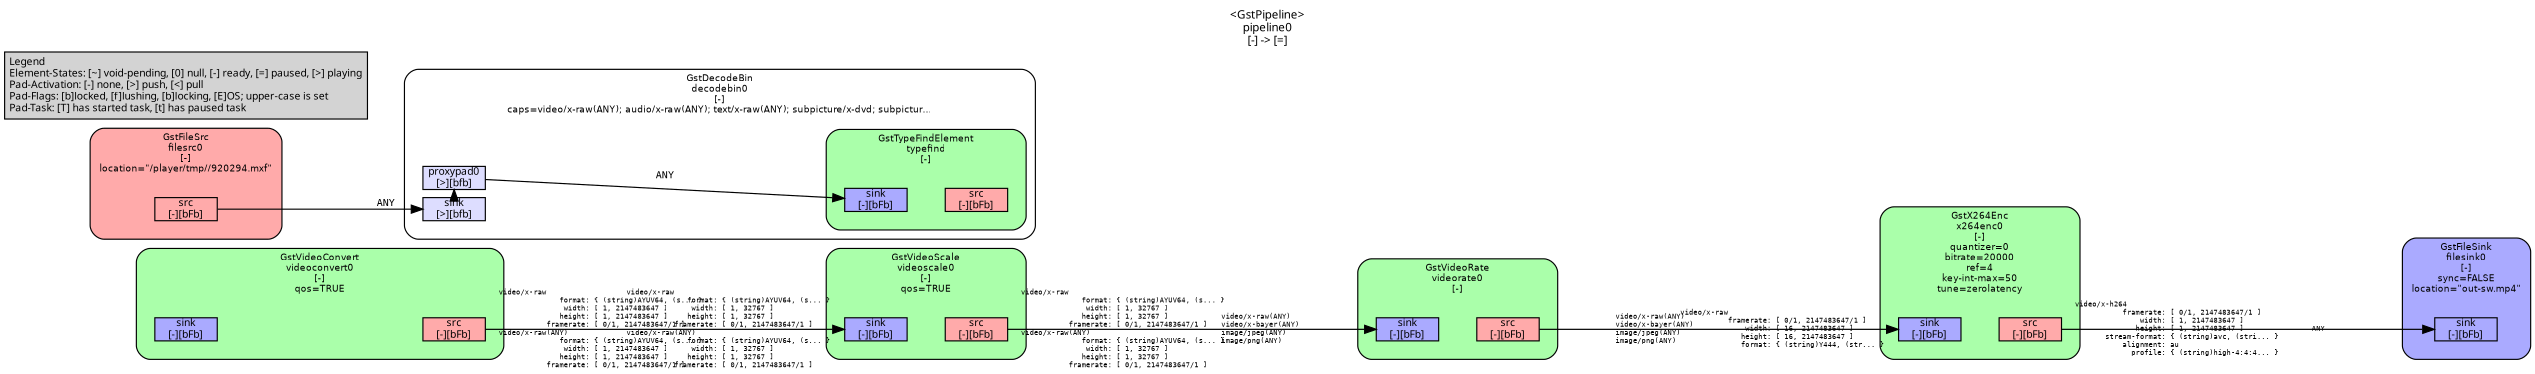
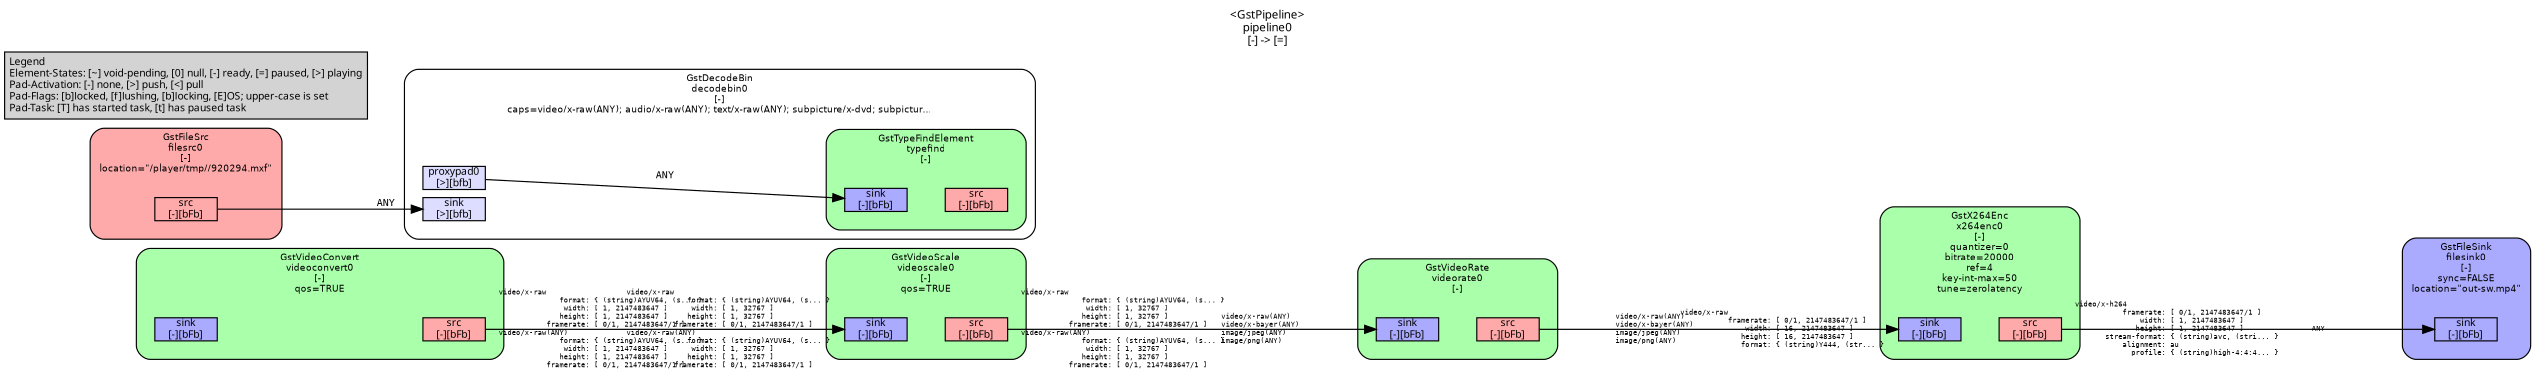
  digraph {
    fontname=sans
    fontsize=10
    label="<GstPipeline>\npipeline0\n[-] -> [=]"
    labelloc=t
    nodesep=.1
    rankdir=LR
    ranksep=.2
    node [color=black fillcolor="#aaaaff" fontname=sans fontsize=9 margin="0.0,0.0" shape=box style="filled,solid"]
    edge [fontname=monospace fontsize=9 labelfontsize=6]
    n1 [height=0.2 label="sink\n[-][bFb]"]
    n2 [height=0.2 label="sink\n[-][bFb]"]
    n3 [fillcolor="#ffaaaa" height=0.2 label="src\n[-][bFb]"]
    n4 [height=0.2 label="sink\n[-][bFb]"]
    n5 [fillcolor="#ffaaaa" height=0.2 label="src\n[-][bFb]"]
    n6 [height=0.2 label="sink\n[-][bFb]"]
    n7 [fillcolor="#ffaaaa" height=0.2 label="src\n[-][bFb]"]
    n8 [height=0.2 label="sink\n[-][bFb]"]
    n9 [fillcolor="#ffaaaa" height=0.2 label="src\n[-][bFb]"]
    n10 [height=0.2 label="sink\n[-][bFb]"]
    n11 [fillcolor="#ffaaaa" height=0.2 label="src\n[-][bFb]"]
    n12 [fillcolor="#ddddff" height=0.2 label="proxypad0\n[>][bfb]"]
    n13 [fillcolor="#ddddff" height=0.2 label="sink\n[>][bfb]"]
    n14 [fillcolor="#ffaaaa" height=0.2 label="src\n[-][bFb]"]
    n15 [label="Legend\lElement-States: [~] void-pending, [0] null, [-] ready, [=] paused, [>] playing\lPad-Activation: [-] none, [>] push, [<] pull\lPad-Flags: [b]locked, [f]lushing, [b]locking, [E]OS; upper-case is set\lPad-Task: [T] has started task, [t] has paused task\l" margin="0.05,0.05" style=filled color="" fillcolor=""]
    subgraph cluster_1 {
      color=black
      fillcolor="#aaaaff"
      fontname="Bitstream Vera Sans"
      fontsize=8
      label="GstFileSink\nfilesink0\n[-]\nsync=FALSE\nlocation=\"out-sw.mp4\""
      style="filled,rounded"
      subgraph cluster_2 {
        color=black
        fillcolor="#aaaaff"
        fontname="Bitstream Vera Sans"
        fontsize=8
        label=""
        style=invis
        n1
      }
    }
    subgraph cluster_3 {
      color=black
      fillcolor="#aaffaa"
      fontname="Bitstream Vera Sans"
      fontsize=8
      label="GstX264Enc\nx264enc0\n[-]\nquantizer=0\nbitrate=20000\nref=4\nkey-int-max=50\ntune=zerolatency"
      style="filled,rounded"
      subgraph cluster_4 {
        color=black
        fillcolor="#aaffaa"
        fontname="Bitstream Vera Sans"
        fontsize=8
        label=""
        style=invis
        n2
      }
      subgraph cluster_5 {
        color=black
        fillcolor="#aaffaa"
        fontname="Bitstream Vera Sans"
        fontsize=8
        label=""
        style=invis
        n3
      }
    }
    subgraph cluster_6 {
      color=black
      fillcolor="#aaffaa"
      fontname="Bitstream Vera Sans"
      fontsize=8
      label="GstVideoRate\nvideorate0\n[-]"
      style="filled,rounded"
      subgraph cluster_7 {
        color=black
        fillcolor="#aaffaa"
        fontname="Bitstream Vera Sans"
        fontsize=8
        label=""
        style=invis
        n4
      }
      subgraph cluster_8 {
        color=black
        fillcolor="#aaffaa"
        fontname="Bitstream Vera Sans"
        fontsize=8
        label=""
        style=invis
        n5
      }
    }
    subgraph cluster_9 {
      color=black
      fillcolor="#aaffaa"
      fontname="Bitstream Vera Sans"
      fontsize=8
      label="GstVideoScale\nvideoscale0\n[-]\nqos=TRUE"
      style="filled,rounded"
      subgraph cluster_10 {
        color=black
        fillcolor="#aaffaa"
        fontname="Bitstream Vera Sans"
        fontsize=8
        label=""
        style=invis
        n6
      }
      subgraph cluster_11 {
        color=black
        fillcolor="#aaffaa"
        fontname="Bitstream Vera Sans"
        fontsize=8
        label=""
        style=invis
        n7
      }
    }
    subgraph cluster_12 {
      color=black
      fillcolor="#aaffaa"
      fontname="Bitstream Vera Sans"
      fontsize=8
      label="GstVideoConvert\nvideoconvert0\n[-]\nqos=TRUE"
      style="filled,rounded"
      subgraph cluster_13 {
        color=black
        fillcolor="#aaffaa"
        fontname="Bitstream Vera Sans"
        fontsize=8
        label=""
        style=invis
        n8
      }
      subgraph cluster_14 {
        color=black
        fillcolor="#aaffaa"
        fontname="Bitstream Vera Sans"
        fontsize=8
        label=""
        style=invis
        n9
      }
    }
    subgraph cluster_15 {
      color=black
      fillcolor="#ffffff"
      fontname="Bitstream Vera Sans"
      fontsize=8
      label="GstDecodeBin\ndecodebin0\n[-]\ncaps=video/x-raw(ANY); audio/x-raw(ANY); text/x-raw(ANY); subpicture/x-dvd; subpictur…"
      style="filled,rounded"
      subgraph cluster_16 {
        color=black
        fillcolor="#aaffaa"
        fontname="Bitstream Vera Sans"
        fontsize=8
        label="GstTypeFindElement\ntypefind\n[-]"
        style="filled,rounded"
        subgraph cluster_17 {
          color=black
          fillcolor="#aaffaa"
          fontname="Bitstream Vera Sans"
          fontsize=8
          label=""
          style=invis
          n10
        }
        subgraph cluster_18 {
          color=black
          fillcolor="#aaffaa"
          fontname="Bitstream Vera Sans"
          fontsize=8
          label=""
          style=invis
          n11
        }
      }
      subgraph cluster_19 {
        color=black
        fillcolor="#ffffff"
        fontname="Bitstream Vera Sans"
        fontsize=8
        label=""
        style=invis
        n12
        n13
      }
    }
    subgraph cluster_20 {
      color=black
      fillcolor="#ffaaaa"
      fontname="Bitstream Vera Sans"
      fontsize=8
      label="GstFileSrc\nfilesrc0\n[-]\nlocation=\"/player/tmp//920294.mxf\""
      style="filled,rounded"
      subgraph cluster_21 {
        color=black
        fillcolor="#ffaaaa"
        fontname="Bitstream Vera Sans"
        fontsize=8
        label=""
        style=invis
        n14
      }
    }
    n2 -> n3 [style=invis]
    n3 -> n1 [headlabel=ANY label="                                                  " labelangle=0 labeldistance=10 taillabel="video/x-h264\l           framerate: [ 0/1, 2147483647/1 ]\l               width: [ 1, 2147483647 ]\l              height: [ 1, 2147483647 ]\l       stream-format: { (string)avc, (stri... }\l           alignment: au\l             profile: { (string)high-4:4:4... }\l"]
    n4 -> n5 [style=invis]
    n5 -> n2 [headlabel="video/x-raw\l           framerate: [ 0/1, 2147483647/1 ]\l               width: [ 16, 2147483647 ]\l              height: [ 16, 2147483647 ]\l              format: { (string)Y444, (str... }\l" label="                                                  " labelangle=0 labeldistance=10 taillabel="video/x-raw(ANY)\lvideo/x-bayer(ANY)\limage/jpeg(ANY)\limage/png(ANY)\l"]
    n6 -> n7 [style=invis]
    n7 -> n4 [headlabel="video/x-raw(ANY)\lvideo/x-bayer(ANY)\limage/jpeg(ANY)\limage/png(ANY)\l" label="                                                  " labelangle=0 labeldistance=10 taillabel="video/x-raw\l              format: { (string)AYUV64, (s... }\l               width: [ 1, 32767 ]\l              height: [ 1, 32767 ]\l           framerate: [ 0/1, 2147483647/1 ]\lvideo/x-raw(ANY)\l              format: { (string)AYUV64, (s... }\l               width: [ 1, 32767 ]\l              height: [ 1, 32767 ]\l           framerate: [ 0/1, 2147483647/1 ]\l"]
    n8 -> n9 [style=invis]
    n9 -> n6 [headlabel="video/x-raw\l              format: { (string)AYUV64, (s... }\l               width: [ 1, 32767 ]\l              height: [ 1, 32767 ]\l           framerate: [ 0/1, 2147483647/1 ]\lvideo/x-raw(ANY)\l              format: { (string)AYUV64, (s... }\l               width: [ 1, 32767 ]\l              height: [ 1, 32767 ]\l           framerate: [ 0/1, 2147483647/1 ]\l" label="                                                  " labelangle=0 labeldistance=10 taillabel="video/x-raw\l              format: { (string)AYUV64, (s... }\l               width: [ 1, 2147483647 ]\l              height: [ 1, 2147483647 ]\l           framerate: [ 0/1, 2147483647/1 ]\lvideo/x-raw(ANY)\l              format: { (string)AYUV64, (s... }\l               width: [ 1, 2147483647 ]\l              height: [ 1, 2147483647 ]\l           framerate: [ 0/1, 2147483647/1 ]\l"]
    n10 -> n11 [style=invis]
    n12 -> n10 [label=ANY]
-   n13 -> n12 [minlen=0 style=dashed]
    n14 -> n13 [label=ANY]
  }
